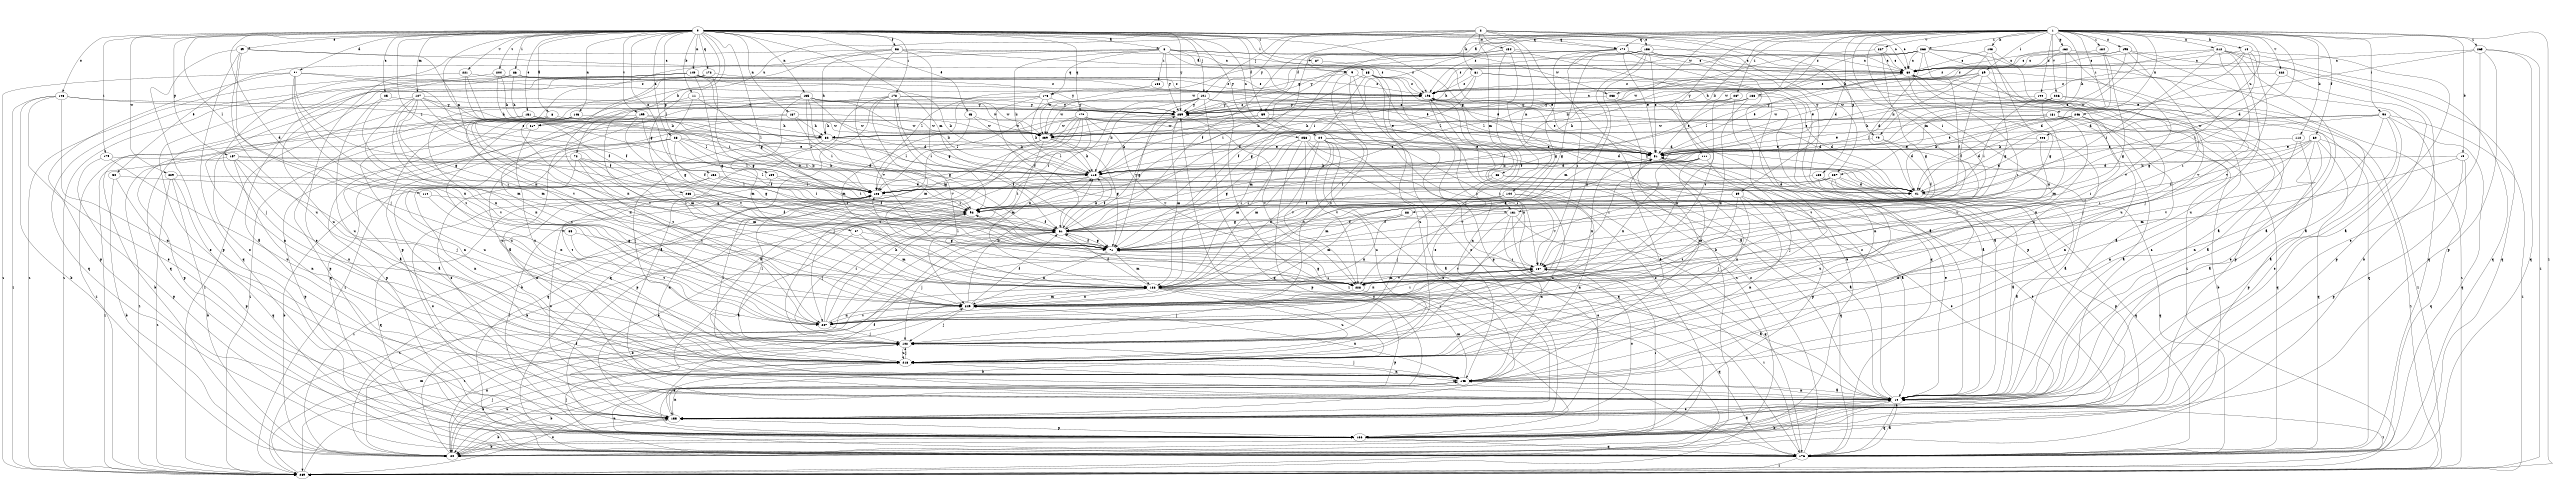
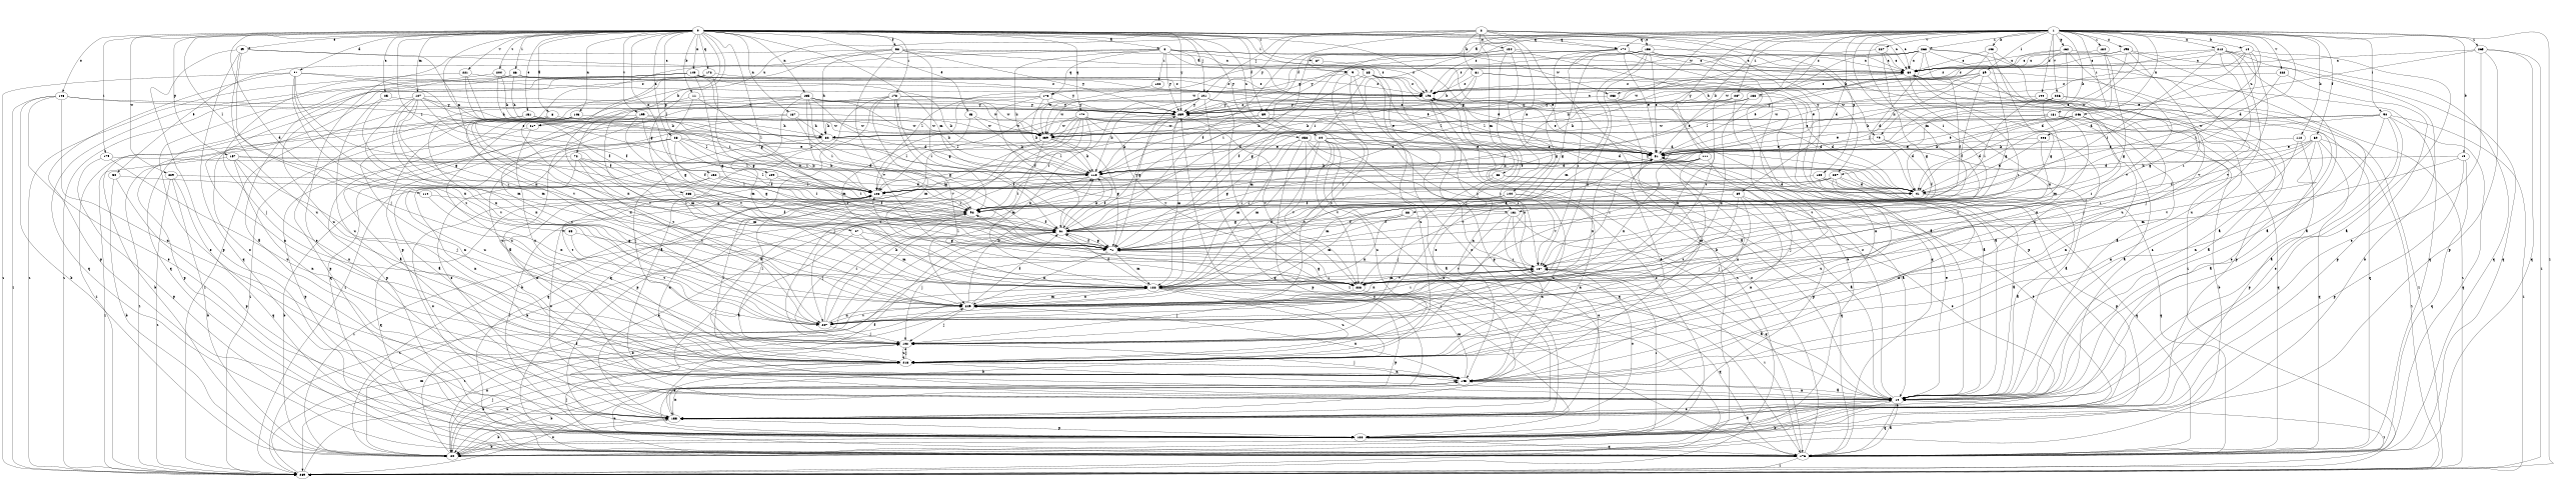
  strict digraph {
    0
    3
    8
    11
    23
    24
    25
    30
    31
    35
    45
    49
    58
    59
    63
    67
    71
    72
    79
    85
    86
    87
    101
    114
    123
    127
    131
    135
    137
    139
    140
    143
    148
    151
    152
    157
    172
    173
    174
    178
    179
    199
    204
    221
    229
    237
    258
    259
    263
    9
    196
    238
    50
    51
    113
    175
    186
    249
    20
    228
    239
    92
    217
    41
    269
    61
    10
    218
    155
    176
    133
    166
    187
    207
    102
    82
    145
    1
    14
    15
    39
    60
    88
    89
    90
    103
    111
    112
    162
    181
    184
    188
    190
    195
    208
    212
    222
    226
    227
    246
    265
    267
    268
    2
    81
    144
    153
    154
    165
    0 -> 3 [label=a]
    0 -> 8 [label=a]
    0 -> 11 [label=b]
    0 -> 23 [label=c]
    0 -> 24 [label=c]
    0 -> 25 [label=c]
    0 -> 30 [label=c]
    0 -> 31 [label=d]
    0 -> 35 [label=d]
    0 -> 45 [label=e]
    0 -> 49 [label=e]
    0 -> 58 [label=f]
    0 -> 59 [label=f]
    0 -> 63 [label=g]
    0 -> 67 [label=g]
    0 -> 71 [label=g]
    0 -> 72 [label=h]
    0 -> 79 [label=h]
    0 -> 85 [label=i]
    0 -> 86 [label=i]
    0 -> 87 [label=i]
    0 -> 101 [label=j]
    0 -> 114 [label=l]
    0 -> 123 [label=l]
    0 -> 127 [label=m]
    0 -> 131 [label=m]
    0 -> 135 [label=n]
    0 -> 137 [label=n]
    0 -> 139 [label=n]
    0 -> 140 [label=n]
    0 -> 143 [label=n]
    0 -> 148 [label=o]
    0 -> 151 [label=o]
    0 -> 152 [label=o]
    0 -> 157 [label=p]
    0 -> 172 [label=q]
    0 -> 173 [label=q]
    0 -> 174 [label=q]
    0 -> 178 [label=r]
    0 -> 179 [label=r]
    0 -> 199 [label=t]
    0 -> 204 [label=t]
    0 -> 221 [label=v]
    0 -> 229 [label=w]
    0 -> 237 [label=w]
    0 -> 258 [label=y]
    0 -> 259 [label=y]
    0 -> 263 [label=z]
    3 -> 30 [label=c]
    3 -> 259 [label=y]
    3 -> 9 [label=a]
    3 -> 196 [label=s]
    3 -> 238 [label=w]
    3 -> 50 [label=e]
    3 -> 51 [label=e]
    3 -> 113 [label=k]
    3 -> 175 [label=q]
    3 -> 186 [label=r]
    3 -> 249 [label=x]
    8 -> 249 [label=x]
    8 -> 20 [label=b]
    8 -> 228 [label=v]
    8 -> 239 [label=w]
    11 -> 71 [label=g]
    11 -> 259 [label=y]
    11 -> 92 [label=i]
    11 -> 217 [label=p]
    23 -> 71 [label=g]
    23 -> 123 [label=l]
    23 -> 51 [label=e]
    23 -> 41 [label=d]
    23 -> 269 [label=z]
    23 -> 61 [label=f]
    23 -> 10 [label=a]
    23 -> 218 [label=u]
    24 -> 51 [label=e]
    24 -> 249 [label=x]
    24 -> 228 [label=v]
    24 -> 41 [label=d]
    24 -> 218 [label=u]
    24 -> 155 [label=o]
    24 -> 176 [label=q]
    24 -> 133 [label=m]
    25 -> 259 [label=y]
    25 -> 218 [label=u]
    25 -> 133 [label=m]
    30 -> 196 [label=s]
    30 -> 51 [label=e]
    30 -> 10 [label=a]
    30 -> 218 [label=u]
    30 -> 166 [label=p]
    30 -> 187 [label=r]
    31 -> 71 [label=g]
    31 -> 196 [label=s]
    31 -> 249 [label=x]
    31 -> 269 [label=z]
    31 -> 61 [label=f]
    31 -> 166 [label=p]
    31 -> 207 [label=t]
    35 -> 71 [label=g]
    35 -> 207 [label=t]
    45 -> 123 [label=l]
    45 -> 113 [label=k]
    45 -> 239 [label=w]
    49 -> 30 [label=c]
    49 -> 218 [label=u]
    49 -> 176 [label=q]
    49 -> 166 [label=p]
    49 -> 207 [label=t]
    49 -> 102 [label=j]
    58 -> 30 [label=c]
    58 -> 71 [label=g]
+   58 -> 259 [label=y]
    58 -> 51 [label=e]
    58 -> 228 [label=v]
    58 -> 155 [label=o]
    58 -> 166 [label=p]
    58 -> 82 [label=h]
    59 -> 123 [label=l]
    59 -> 239 [label=w]
    59 -> 187 [label=r]
    59 -> 207 [label=t]
    63 -> 123 [label=l]
    63 -> 10 [label=a]
    63 -> 176 [label=q]
    63 -> 102 [label=j]
    67 -> 71 [label=g]
    67 -> 10 [label=a]
    67 -> 133 [label=m]
    71 -> 51 [label=e]
    71 -> 249 [label=x]
    71 -> 20 [label=b]
    71 -> 61 [label=f]
    71 -> 133 [label=m]
    71 -> 187 [label=r]
    72 -> 71 [label=g]
    72 -> 113 [label=k]
    72 -> 133 [label=m]
    72 -> 166 [label=p]
    72 -> 207 [label=t]
    72 -> 145 [label=n]
    79 -> 51 [label=e]
    79 -> 61 [label=f]
    79 -> 10 [label=a]
    85 -> 196 [label=s]
    85 -> 51 [label=e]
    85 -> 113 [label=k]
    85 -> 10 [label=a]
    85 -> 218 [label=u]
    85 -> 155 [label=o]
    85 -> 133 [label=m]
    86 -> 259 [label=y]
    86 -> 196 [label=s]
    86 -> 218 [label=u]
    86 -> 176 [label=q]
    86 -> 82 [label=h]
    87 -> 196 [label=s]
    101 -> 71 [label=g]
    101 -> 123 [label=l]
    101 -> 259 [label=y]
    101 -> 113 [label=k]
    101 -> 249 [label=x]
    101 -> 239 [label=w]
    101 -> 41 [label=d]
    101 -> 269 [label=z]
    101 -> 176 [label=q]
    114 -> 249 [label=x]
    114 -> 92 [label=i]
    123 -> 92 [label=i]
    123 -> 155 [label=o]
    123 -> 176 [label=q]
    123 -> 145 [label=n]
    127 -> 123 [label=l]
    127 -> 259 [label=y]
    127 -> 249 [label=x]
    127 -> 61 [label=f]
    127 -> 133 [label=m]
    127 -> 187 [label=r]
    127 -> 207 [label=t]
    127 -> 82 [label=h]
    127 -> 145 [label=n]
    131 -> 61 [label=f]
    131 -> 155 [label=o]
    131 -> 176 [label=q]
    131 -> 207 [label=t]
    131 -> 145 [label=n]
    135 -> 71 [label=g]
    135 -> 123 [label=l]
    135 -> 259 [label=y]
    135 -> 113 [label=k]
    135 -> 239 [label=w]
    135 -> 41 [label=d]
    135 -> 10 [label=a]
    135 -> 176 [label=q]
    135 -> 133 [label=m]
    135 -> 166 [label=p]
    137 -> 71 [label=g]
    137 -> 239 [label=w]
    137 -> 10 [label=a]
    137 -> 218 [label=u]
    137 -> 82 [label=h]
    139 -> 92 [label=i]
    139 -> 41 [label=d]
    139 -> 207 [label=t]
    140 -> 71 [label=g]
    140 -> 123 [label=l]
    140 -> 196 [label=s]
    140 -> 51 [label=e]
    140 -> 113 [label=k]
    140 -> 269 [label=z]
    140 -> 10 [label=a]
    140 -> 155 [label=o]
    143 -> 239 [label=w]
    143 -> 269 [label=z]
    143 -> 218 [label=u]
    143 -> 207 [label=t]
    143 -> 145 [label=n]
    148 -> 259 [label=y]
    148 -> 51 [label=e]
    148 -> 20 [label=b]
    148 -> 269 [label=z]
    148 -> 155 [label=o]
    148 -> 145 [label=n]
    151 -> 249 [label=x]
    151 -> 239 [label=w]
    151 -> 166 [label=p]
    151 -> 82 [label=h]
    152 -> 123 [label=l]
    152 -> 20 [label=b]
    152 -> 92 [label=i]
    152 -> 61 [label=f]
    152 -> 145 [label=n]
    157 -> 123 [label=l]
    157 -> 113 [label=k]
    157 -> 269 [label=z]
    157 -> 218 [label=u]
    157 -> 102 [label=j]
    157 -> 145 [label=n]
    172 -> 71 [label=g]
    172 -> 196 [label=s]
    172 -> 249 [label=x]
    172 -> 155 [label=o]
    172 -> 176 [label=q]
    173 -> 20 [label=b]
    173 -> 228 [label=v]
    173 -> 239 [label=w]
    173 -> 92 [label=i]
    173 -> 41 [label=d]
    173 -> 10 [label=a]
    173 -> 187 [label=r]
    173 -> 207 [label=t]
    173 -> 102 [label=j]
    174 -> 30 [label=c]
    174 -> 71 [label=g]
    174 -> 123 [label=l]
    174 -> 51 [label=e]
    174 -> 20 [label=b]
    174 -> 92 [label=i]
    174 -> 176 [label=q]
    174 -> 187 [label=r]
    178 -> 259 [label=y]
    178 -> 228 [label=v]
    178 -> 239 [label=w]
    178 -> 92 [label=i]
    178 -> 269 [label=z]
    178 -> 10 [label=a]
    178 -> 176 [label=q]
    178 -> 133 [label=m]
    179 -> 113 [label=k]
    179 -> 218 [label=u]
    179 -> 166 [label=p]
    199 -> 228 [label=v]
    199 -> 239 [label=w]
    199 -> 92 [label=i]
    199 -> 269 [label=z]
    199 -> 61 [label=f]
    199 -> 133 [label=m]
    199 -> 207 [label=t]
    204 -> 196 [label=s]
    204 -> 113 [label=k]
    204 -> 102 [label=j]
    204 -> 82 [label=h]
    221 -> 196 [label=s]
    221 -> 92 [label=i]
    221 -> 269 [label=z]
    221 -> 61 [label=f]
    229 -> 123 [label=l]
    229 -> 20 [label=b]
    229 -> 269 [label=z]
    229 -> 176 [label=q]
    237 -> 228 [label=v]
    237 -> 41 [label=d]
    237 -> 61 [label=f]
    237 -> 10 [label=a]
    237 -> 218 [label=u]
    237 -> 176 [label=q]
    237 -> 133 [label=m]
    258 -> 71 [label=g]
    258 -> 51 [label=e]
    258 -> 228 [label=v]
    258 -> 10 [label=a]
    258 -> 133 [label=m]
    258 -> 166 [label=p]
    258 -> 187 [label=r]
    259 -> 30 [label=c]
    259 -> 196 [label=s]
    259 -> 113 [label=k]
    259 -> 228 [label=v]
    259 -> 133 [label=m]
    259 -> 82 [label=h]
    263 -> 92 [label=i]
    263 -> 61 [label=f]
    263 -> 155 [label=o]
    9 -> 175 [label=q]
    9 -> 269 [label=z]
    9 -> 155 [label=o]
    9 -> 166 [label=p]
    9 -> 207 [label=t]
    196 -> 259 [label=y]
    196 -> 51 [label=e]
    196 -> 41 [label=d]
    196 -> 145 [label=n]
    238 -> 259 [label=y]
    238 -> 10 [label=a]
    238 -> 145 [label=n]
    50 -> 123 [label=l]
    50 -> 20 [label=b]
    50 -> 166 [label=p]
    51 -> 113 [label=k]
    51 -> 249 [label=x]
    51 -> 10 [label=a]
    51 -> 218 [label=u]
    51 -> 166 [label=p]
    113 -> 123 [label=l]
    113 -> 20 [label=b]
    113 -> 92 [label=i]
    113 -> 41 [label=d]
    113 -> 61 [label=f]
    175 -> 259 [label=y]
    175 -> 51 [label=e]
    175 -> 113 [label=k]
    175 -> 269 [label=z]
    175 -> 61 [label=f]
    175 -> 133 [label=m]
    186 -> 239 [label=w]
    249 -> 113 [label=k]
    249 -> 61 [label=f]
    249 -> 133 [label=m]
    249 -> 187 [label=r]
    249 -> 207 [label=t]
    249 -> 102 [label=j]
    20 -> 196 [label=s]
    20 -> 92 [label=i]
    20 -> 61 [label=f]
    20 -> 218 [label=u]
    20 -> 155 [label=o]
    20 -> 102 [label=j]
    228 -> 71 [label=g]
    228 -> 92 [label=i]
    228 -> 176 [label=q]
    228 -> 102 [label=j]
    239 -> 71 [label=g]
    239 -> 51 [label=e]
    239 -> 113 [label=k]
    239 -> 176 [label=q]
    239 -> 133 [label=m]
    239 -> 166 [label=p]
    92 -> 61 [label=f]
    92 -> 155 [label=o]
    92 -> 102 [label=j]
    217 -> 218 [label=u]
    217 -> 166 [label=p]
    41 -> 259 [label=y]
    41 -> 10 [label=a]
    269 -> 259 [label=y]
    269 -> 249 [label=x]
    269 -> 133 [label=m]
    61 -> 71 [label=g]
    61 -> 259 [label=y]
    61 -> 113 [label=k]
    61 -> 269 [label=z]
    61 -> 102 [label=j]
    10 -> 196 [label=s]
    10 -> 51 [label=e]
    10 -> 20 [label=b]
    10 -> 269 [label=z]
    10 -> 218 [label=u]
    10 -> 155 [label=o]
    10 -> 176 [label=q]
    10 -> 145 [label=n]
    218 -> 123 [label=l]
    218 -> 51 [label=e]
    218 -> 20 [label=b]
    218 -> 155 [label=o]
    218 -> 102 [label=j]
    218 -> 145 [label=n]
    155 -> 30 [label=c]
    155 -> 20 [label=b]
    155 -> 61 [label=f]
    155 -> 166 [label=p]
    155 -> 145 [label=n]
    176 -> 196 [label=s]
    176 -> 269 [label=z]
    176 -> 10 [label=a]
    176 -> 187 [label=r]
    176 -> 102 [label=j]
    176 -> 145 [label=n]
    133 -> 249 [label=x]
    133 -> 20 [label=b]
    133 -> 269 [label=z]
    133 -> 61 [label=f]
    133 -> 218 [label=u]
    133 -> 166 [label=p]
    133 -> 187 [label=r]
    166 -> 123 [label=l]
    166 -> 51 [label=e]
    166 -> 20 [label=b]
    166 -> 10 [label=a]
    166 -> 176 [label=q]
    166 -> 187 [label=r]
    187 -> 123 [label=l]
    187 -> 249 [label=x]
    187 -> 228 [label=v]
    187 -> 10 [label=a]
    187 -> 155 [label=o]
    187 -> 133 [label=m]
    207 -> 113 [label=k]
    207 -> 249 [label=x]
    207 -> 92 [label=i]
    207 -> 102 [label=j]
    102 -> 123 [label=l]
    102 -> 218 [label=u]
    102 -> 187 [label=r]
    82 -> 51 [label=e]
    82 -> 61 [label=f]
    82 -> 155 [label=o]
    82 -> 102 [label=j]
    145 -> 249 [label=x]
    145 -> 20 [label=b]
    145 -> 10 [label=a]
    145 -> 133 [label=m]
    145 -> 102 [label=j]
    1 -> 59 [label=f]
    1 -> 79 [label=h]
    1 -> 131 [label=m]
    1 -> 174 [label=q]
    1 -> 237 [label=w]
    1 -> 9 [label=a]
    1 -> 196 [label=s]
    1 -> 238 [label=w]
    1 -> 92 [label=i]
    1 -> 41 [label=d]
    1 -> 269 [label=z]
    1 -> 207 [label=t]
    1 -> 14 [label=b]
    1 -> 15 [label=b]
    1 -> 39 [label=d]
    1 -> 60 [label=f]
    1 -> 88 [label=i]
    1 -> 89 [label=i]
    1 -> 90 [label=i]
    1 -> 103 [label=k]
    1 -> 111 [label=k]
    1 -> 112 [label=k]
    1 -> 162 [label=p]
    1 -> 181 [label=r]
    1 -> 184 [label=r]
    1 -> 188 [label=s]
    1 -> 190 [label=s]
    1 -> 195 [label=s]
    1 -> 208 [label=u]
    1 -> 212 [label=u]
    1 -> 222 [label=v]
    1 -> 226 [label=v]
    1 -> 227 [label=v]
    1 -> 246 [label=x]
    1 -> 265 [label=z]
    1 -> 267 [label=z]
    1 -> 268 [label=z]
    14 -> 30 [label=c]
    14 -> 228 [label=v]
    14 -> 92 [label=i]
    14 -> 41 [label=d]
    14 -> 10 [label=a]
    14 -> 82 [label=h]
    15 -> 113 [label=k]
    15 -> 176 [label=q]
    15 -> 133 [label=m]
    15 -> 166 [label=p]
    39 -> 92 [label=i]
    39 -> 155 [label=o]
    39 -> 207 [label=t]
    39 -> 102 [label=j]
    39 -> 145 [label=n]
    60 -> 51 [label=e]
    60 -> 228 [label=v]
    60 -> 41 [label=d]
    60 -> 269 [label=z]
    60 -> 61 [label=f]
    60 -> 10 [label=a]
    60 -> 176 [label=q]
    60 -> 187 [label=r]
    88 -> 249 [label=x]
    88 -> 61 [label=f]
    88 -> 133 [label=m]
    89 -> 123 [label=l]
    89 -> 259 [label=y]
    89 -> 196 [label=s]
    89 -> 51 [label=e]
    89 -> 269 [label=z]
    89 -> 61 [label=f]
    89 -> 102 [label=j]
    90 -> 113 [label=k]
    90 -> 239 [label=w]
    90 -> 269 [label=z]
    90 -> 10 [label=a]
    90 -> 155 [label=o]
    90 -> 176 [label=q]
    90 -> 82 [label=h]
    90 -> 145 [label=n]
    103 -> 30 [label=c]
    103 -> 71 [label=g]
    103 -> 123 [label=l]
    103 -> 218 [label=u]
    111 -> 113 [label=k]
    111 -> 249 [label=x]
    111 -> 228 [label=v]
    111 -> 187 [label=r]
    111 -> 207 [label=t]
    111 -> 102 [label=j]
    112 -> 51 [label=e]
    112 -> 166 [label=p]
    112 -> 145 [label=n]
    162 -> 30 [label=c]
    162 -> 196 [label=s]
    162 -> 113 [label=k]
    162 -> 228 [label=v]
    162 -> 239 [label=w]
    162 -> 102 [label=j]
    181 -> 51 [label=e]
    181 -> 249 [label=x]
    181 -> 20 [label=b]
    181 -> 239 [label=w]
    181 -> 41 [label=d]
    181 -> 145 [label=n]
    184 -> 30 [label=c]
    184 -> 71 [label=g]
    184 -> 41 [label=d]
    188 -> 259 [label=y]
    188 -> 249 [label=x]
    188 -> 92 [label=i]
    188 -> 41 [label=d]
    188 -> 61 [label=f]
    190 -> 259 [label=y]
    190 -> 92 [label=i]
    190 -> 10 [label=a]
    190 -> 176 [label=q]
    195 -> 30 [label=c]
    195 -> 196 [label=s]
    195 -> 51 [label=e]
    195 -> 10 [label=a]
    195 -> 176 [label=q]
    195 -> 187 [label=r]
    208 -> 51 [label=e]
    208 -> 228 [label=v]
    208 -> 41 [label=d]
    212 -> 30 [label=c]
    212 -> 20 [label=b]
    212 -> 228 [label=v]
    212 -> 239 [label=w]
    212 -> 92 [label=i]
    212 -> 10 [label=a]
    212 -> 218 [label=u]
    212 -> 176 [label=q]
    222 -> 71 [label=g]
    222 -> 196 [label=s]
    222 -> 166 [label=p]
    226 -> 259 [label=y]
    226 -> 51 [label=e]
    226 -> 239 [label=w]
    226 -> 269 [label=z]
    226 -> 155 [label=o]
    226 -> 133 [label=m]
    227 -> 30 [label=c]
    227 -> 71 [label=g]
    227 -> 123 [label=l]
    227 -> 249 [label=x]
    246 -> 51 [label=e]
    246 -> 113 [label=k]
    246 -> 41 [label=d]
    246 -> 10 [label=a]
    246 -> 176 [label=q]
    246 -> 187 [label=r]
    246 -> 82 [label=h]
    265 -> 30 [label=c]
    265 -> 51 [label=e]
    265 -> 269 [label=z]
    265 -> 155 [label=o]
    265 -> 176 [label=q]
    265 -> 166 [label=p]
    267 -> 259 [label=y]
    267 -> 51 [label=e]
    267 -> 249 [label=x]
    267 -> 207 [label=t]
    268 -> 30 [label=c]
    268 -> 71 [label=g]
    268 -> 123 [label=l]
    268 -> 259 [label=y]
    268 -> 113 [label=k]
    268 -> 41 [label=d]
    268 -> 61 [label=f]
    268 -> 10 [label=a]
    268 -> 176 [label=q]
    268 -> 82 [label=h]
    2 -> 30 [label=c]
    2 -> 101 [label=j]
    2 -> 131 [label=m]
    2 -> 174 [label=q]
    2 -> 259 [label=y]
    2 -> 20 [label=b]
    2 -> 217 [label=u]
    2 -> 61 [label=f]
    2 -> 81 [label=h]
    2 -> 144 [label=n]
    2 -> 153 [label=o]
    2 -> 154 [label=o]
    2 -> 165 [label=p]
    81 -> 196 [label=s]
    81 -> 113 [label=k]
    81 -> 61 [label=f]
    81 -> 10 [label=a]
    81 -> 145 [label=n]
    144 -> 71 [label=g]
    144 -> 92 [label=i]
    144 -> 218 [label=u]
    144 -> 145 [label=n]
    153 -> 30 [label=c]
    153 -> 71 [label=g]
    153 -> 196 [label=s]
    153 -> 51 [label=e]
    153 -> 249 [label=x]
    153 -> 239 [label=w]
    153 -> 269 [label=z]
    153 -> 133 [label=m]
    153 -> 166 [label=p]
    154 -> 30 [label=c]
    154 -> 71 [label=g]
    154 -> 61 [label=f]
    154 -> 10 [label=a]
    154 -> 218 [label=u]
    154 -> 102 [label=j]
    165 -> 123 [label=l]
    165 -> 176 [label=q]
    165 -> 166 [label=p]
    165 -> 145 [label=n]
  }
